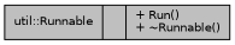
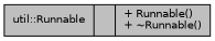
  digraph {
    rankdir=LR
-   n1 [color=black fillcolor=grey75 fontcolor=black fontname=Helvetica fontsize=10 height=0.2 label="{util::Runnable\n||+ Run()\l+ ~Runnable()\l}" shape=record style=filled width=0.4]
+   n1 [color=black fillcolor=grey75 fontcolor=black fontname=Helvetica fontsize=10 height=0.2 label="{util::Runnable\n||+ Runnable()\l+ ~Runnable()\l}" shape=record style=filled width=0.4]
  }
